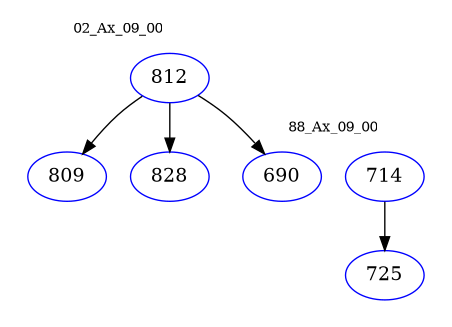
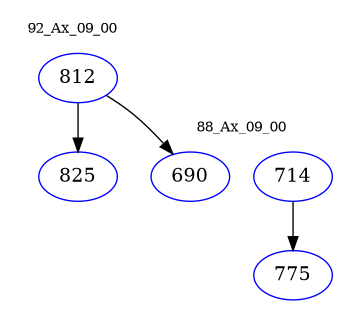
  digraph {
    node [color=blue]
    edge [color=black]
    n1 [label=812]
-   n2 [label=809]
-   n3 [label=828]
+   n3 [label=825]
    n4 [label=714]
    n5 [label=690]
-   n6 [label=725]
+   n6 [label=775]
    subgraph cluster_1 {
      color=white
      fontsize=10
-     label="02_Ax_09_00"
+     label="92_Ax_09_00"
      n1
-     n2
      n3
    }
    subgraph cluster_2 {
      color=white
      fontsize=10
      label="88_Ax_09_00"
      n4
      n5
      n6
    }
-   n1 -> n2
    n1 -> n3
    n1 -> n5
    n4 -> n6
  }
